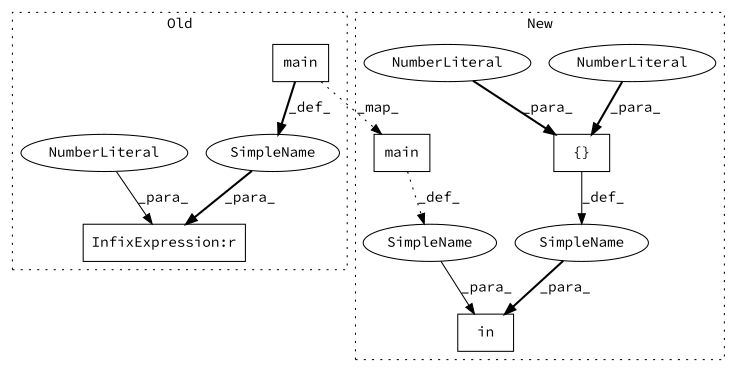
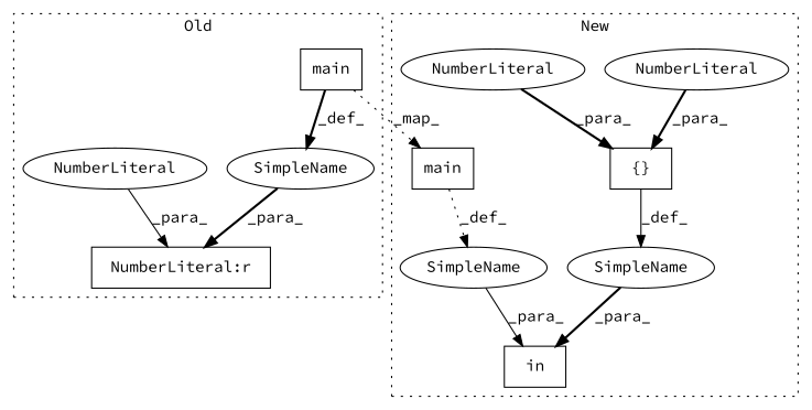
  digraph {
    fontname="Source Code Pro"
    node [a=42 shape=ellipse fontname="Source Code Pro"]
    edge [style=bold fontname="Source Code Pro"]
    n1 [a=32 l="5,1" label=main s="13531,13581" shape=box]
    n2 [label=SimpleName]
-   n3 [a=27 l=4 label="InfixExpression:r" s=13582 shape=box]
+   n3 [a=27 l=4 label="NumberLiteral:r" s=13582 shape=box]
    n4 [a=34 l=1 label=NumberLiteral s=13586]
    n5 [a=32 l="5,1" label=main s="13606,13656" shape=box]
    n6 [a=105 l=76 label=in s=13599 shape=box]
    n7 [a=4 l="1,1" label="{}" s="13670,13674" shape=box]
    n8 [a=34 l=1 label=NumberLiteral s=13673]
    n9 [a=34 l=1 label=NumberLiteral s=13671]
    n10 [label=SimpleName]
    n11 [label=SimpleName]
    subgraph cluster_1 {
      label=Old
      style=dotted
      n1
      n2
      n3
      n4
    }
    subgraph cluster_2 {
      label=New
      style=dotted
      n5
      n6
      n7
      n8
      n9
      n10
      n11
    }
    n1 -> n2 [label=_def_]
    n1 -> n5 [label=_map_ style=dotted]
    n2 -> n3 [label=_para_]
    n4 -> n3 [label=_para_ style=solid]
    n5 -> n10 [label=_def_ style=dotted]
    n7 -> n11 [label=_def_ style=solid]
    n8 -> n7 [label=_para_]
    n9 -> n7 [label=_para_]
    n10 -> n6 [label=_para_ style=solid]
    n11 -> n6 [label=_para_]
  }
